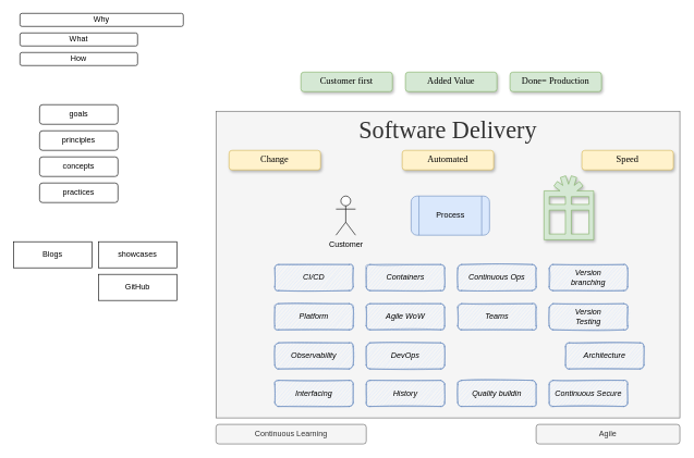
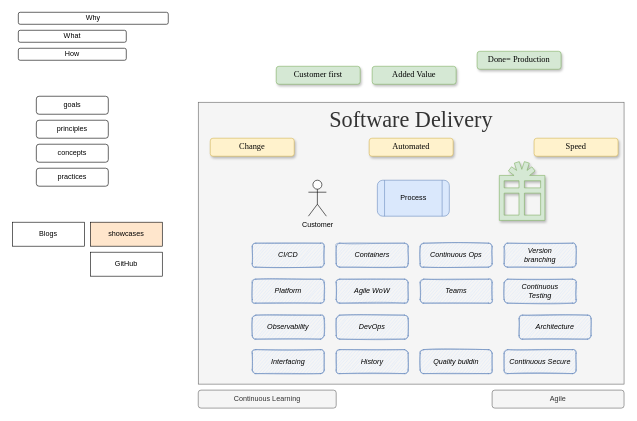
  <mxCell id="0" />
  <mxCell id="1" parent="0" />
  <mxCell id="2" value="Software Delivery" style="rounded=0;whiteSpace=wrap;html=1;container=1;verticalAlign=top;fontSize=37;labelBorderColor=none;fillColor=#f5f5f5;strokeColor=#666666;fontColor=#333333;fontFamily=Verdana;" parent="1" vertex="1"><mxGeometry x="330" y="170" width="710" height="470" as="geometry"><mxRectangle x="360" y="240" width="50" height="40" as="alternateBounds" /></mxGeometry></mxCell>
  <mxCell id="3" value="Process" style="shape=process;whiteSpace=wrap;html=1;backgroundOutline=1;fillColor=#dae8fc;strokeColor=#6c8ebf;rounded=1;" parent="2" vertex="1"><mxGeometry x="298.647" y="130" width="120" height="60" as="geometry" /></mxCell>
  <mxCell id="4" value="Customer" style="shape=umlActor;verticalLabelPosition=bottom;verticalAlign=top;html=1;outlineConnect=0;" parent="2" vertex="1"><mxGeometry x="183.647" y="130" width="30" height="60" as="geometry" /></mxCell>
  <mxCell id="5" value="CI/CD" style="rounded=1;whiteSpace=wrap;html=1;fontStyle=2;sketch=1;glass=0;fillColor=#dae8fc;strokeColor=#6c8ebf;" parent="2" vertex="1"><mxGeometry x="90" y="235" width="120" height="40" as="geometry" /></mxCell>
  <mxCell id="6" value="Containers" style="rounded=1;whiteSpace=wrap;html=1;fontStyle=2;sketch=1;glass=0;fillColor=#dae8fc;strokeColor=#6c8ebf;" parent="2" vertex="1"><mxGeometry x="230" y="235" width="120" height="40" as="geometry" /></mxCell>
  <mxCell id="7" value="Continuous Ops" style="rounded=1;whiteSpace=wrap;html=1;fontStyle=2;sketch=1;glass=0;fillColor=#dae8fc;strokeColor=#6c8ebf;" parent="2" vertex="1"><mxGeometry x="370" y="235" width="120" height="40" as="geometry" /></mxCell>
  <mxCell id="8" value="Version&lt;br&gt;branching" style="rounded=1;whiteSpace=wrap;html=1;fontStyle=2;sketch=1;glass=0;fillColor=#dae8fc;strokeColor=#6c8ebf;" parent="2" vertex="1"><mxGeometry x="510" y="235" width="120" height="40" as="geometry" /></mxCell>
  <mxCell id="9" value="Platform" style="rounded=1;whiteSpace=wrap;html=1;fontStyle=2;sketch=1;glass=0;fillColor=#dae8fc;strokeColor=#6c8ebf;" parent="2" vertex="1"><mxGeometry x="90" y="295" width="120" height="40" as="geometry" /></mxCell>
  <mxCell id="10" value="Agile WoW" style="rounded=1;whiteSpace=wrap;html=1;fontStyle=2;sketch=1;glass=0;fillColor=#dae8fc;strokeColor=#6c8ebf;" parent="2" vertex="1"><mxGeometry x="230" y="295" width="120" height="40" as="geometry" /></mxCell>
  <mxCell id="11" value="Teams" style="rounded=1;whiteSpace=wrap;html=1;fontStyle=2;sketch=1;glass=0;fillColor=#dae8fc;strokeColor=#6c8ebf;" parent="2" vertex="1"><mxGeometry x="370" y="295" width="120" height="40" as="geometry" /></mxCell>
- <mxCell id="12" value="Version&lt;br&gt;Testing" style="rounded=1;whiteSpace=wrap;html=1;fontStyle=2;sketch=1;glass=0;fillColor=#dae8fc;strokeColor=#6c8ebf;" parent="2" vertex="1"><mxGeometry x="510" y="295" width="120" height="40" as="geometry" /></mxCell>
+ <mxCell id="12" value="Continuous&lt;br&gt;Testing" style="rounded=1;whiteSpace=wrap;html=1;fontStyle=2;sketch=1;glass=0;fillColor=#dae8fc;strokeColor=#6c8ebf;" parent="2" vertex="1"><mxGeometry x="510" y="295" width="120" height="40" as="geometry" /></mxCell>
  <mxCell id="13" value="Observability" style="rounded=1;whiteSpace=wrap;html=1;fontStyle=2;sketch=1;glass=0;fillColor=#dae8fc;strokeColor=#6c8ebf;" parent="2" vertex="1"><mxGeometry x="90" y="355" width="120" height="40" as="geometry" /></mxCell>
  <mxCell id="14" value="DevOps" style="rounded=1;whiteSpace=wrap;html=1;fontStyle=2;sketch=1;glass=0;fillColor=#dae8fc;strokeColor=#6c8ebf;" parent="2" vertex="1"><mxGeometry x="230" y="355" width="120" height="40" as="geometry" /></mxCell>
  <mxCell id="15" value="Architecture" style="rounded=1;whiteSpace=wrap;html=1;fontStyle=2;sketch=1;glass=0;fillColor=#dae8fc;strokeColor=#6c8ebf;" parent="2" vertex="1"><mxGeometry x="535" y="355" width="120" height="40" as="geometry" /></mxCell>
  <mxCell id="16" value="Interfacing" style="rounded=1;whiteSpace=wrap;html=1;fontStyle=2;sketch=1;glass=0;fillColor=#dae8fc;strokeColor=#6c8ebf;" parent="2" vertex="1"><mxGeometry x="90" y="412.5" width="120" height="40" as="geometry" /></mxCell>
  <mxCell id="17" value="History" style="rounded=1;whiteSpace=wrap;html=1;fontStyle=2;sketch=1;glass=0;fillColor=#dae8fc;strokeColor=#6c8ebf;" parent="2" vertex="1"><mxGeometry x="230" y="412.5" width="120" height="40" as="geometry" /></mxCell>
  <mxCell id="18" value="Quality buildin" style="rounded=1;whiteSpace=wrap;html=1;fontStyle=2;sketch=1;glass=0;fillColor=#dae8fc;strokeColor=#6c8ebf;" parent="2" vertex="1"><mxGeometry x="370" y="412.5" width="120" height="40" as="geometry" /></mxCell>
  <mxCell id="19" value="Continuous Secure" style="rounded=1;whiteSpace=wrap;html=1;fontStyle=2;sketch=1;glass=0;fillColor=#dae8fc;strokeColor=#6c8ebf;" parent="2" vertex="1"><mxGeometry x="510" y="412.5" width="120" height="40" as="geometry" /></mxCell>
  <mxCell id="20" value="Speed" style="rounded=1;whiteSpace=wrap;html=1;shadow=1;glass=0;labelBackgroundColor=none;sketch=0;fontFamily=Verdana;fontSize=14;verticalAlign=top;fillColor=#fff2cc;strokeColor=#d6b656;" parent="2" vertex="1"><mxGeometry x="560" y="60" width="140" height="30" as="geometry" /></mxCell>
  <mxCell id="21" value="Automated" style="rounded=1;whiteSpace=wrap;html=1;shadow=1;glass=0;labelBackgroundColor=none;sketch=0;fontFamily=Verdana;fontSize=14;verticalAlign=top;fillColor=#fff2cc;strokeColor=#d6b656;" parent="2" vertex="1"><mxGeometry x="285" y="60" width="140" height="30" as="geometry" /></mxCell>
  <mxCell id="22" value="Why" style="rounded=1;whiteSpace=wrap;html=1;" parent="1" vertex="1"><mxGeometry x="30" y="20" width="250" height="20" as="geometry" /></mxCell>
  <mxCell id="23" value="What" style="rounded=1;whiteSpace=wrap;html=1;" parent="1" vertex="1"><mxGeometry x="30" y="50" width="180" height="20" as="geometry" /></mxCell>
  <mxCell id="24" value="How" style="rounded=1;whiteSpace=wrap;html=1;" parent="1" vertex="1"><mxGeometry x="30" y="80" width="180" height="20" as="geometry" /></mxCell>
  <mxCell id="25" value="Continuous Learning" style="rounded=1;whiteSpace=wrap;html=1;fillColor=#f5f5f5;strokeColor=#666666;fontColor=#333333;" parent="1" vertex="1"><mxGeometry x="330" y="650" width="230" height="30" as="geometry" /></mxCell>
  <mxCell id="26" value="principles" style="rounded=1;whiteSpace=wrap;html=1;" parent="1" vertex="1"><mxGeometry x="60" y="200" width="120" height="30" as="geometry" /></mxCell>
  <mxCell id="27" value="concepts" style="rounded=1;whiteSpace=wrap;html=1;" parent="1" vertex="1"><mxGeometry x="60" y="240" width="120" height="30" as="geometry" /></mxCell>
  <mxCell id="28" value="practices" style="rounded=1;whiteSpace=wrap;html=1;" parent="1" vertex="1"><mxGeometry x="60" y="280" width="120" height="30" as="geometry" /></mxCell>
  <mxCell id="29" value="goals" style="rounded=1;whiteSpace=wrap;html=1;" parent="1" vertex="1"><mxGeometry x="60" y="160" width="120" height="30" as="geometry" /></mxCell>
- <mxCell id="30" value="showcases" style="rounded=0;whiteSpace=wrap;html=1;" parent="1" vertex="1"><mxGeometry x="150" y="370" width="120" height="40" as="geometry" /></mxCell>
+ <mxCell id="30" value="showcases" style="rounded=0;whiteSpace=wrap;html=1;fillColor=#ffe6cc;" parent="1" vertex="1"><mxGeometry x="150" y="370" width="120" height="40" as="geometry" /></mxCell>
  <mxCell id="31" value="Blogs" style="rounded=0;whiteSpace=wrap;html=1;" parent="1" vertex="1"><mxGeometry x="20" y="370" width="120" height="40" as="geometry" /></mxCell>
  <mxCell id="32" value="GitHub" style="rounded=0;whiteSpace=wrap;html=1;" parent="1" vertex="1"><mxGeometry x="150" y="420" width="120" height="40" as="geometry" /></mxCell>
  <mxCell id="33" value="" style="shape=mxgraph.signs.travel.present;html=1;pointerEvents=1;fillColor=#d5e8d4;strokeColor=#82b366;verticalLabelPosition=bottom;verticalAlign=top;align=center;rounded=1;glass=0;labelBackgroundColor=none;sketch=0;fontSize=37;noLabel=1;shadow=1;" parent="1" vertex="1"><mxGeometry x="832" y="269" width="76" height="98" as="geometry" /></mxCell>
  <mxCell id="34" value="Change" style="rounded=1;whiteSpace=wrap;html=1;shadow=1;glass=0;labelBackgroundColor=none;sketch=0;fontFamily=Verdana;fontSize=14;verticalAlign=top;fillColor=#fff2cc;strokeColor=#d6b656;" parent="1" vertex="1"><mxGeometry x="350" y="230" width="140" height="30" as="geometry" /></mxCell>
  <mxCell id="35" value="Customer first" style="rounded=1;whiteSpace=wrap;html=1;shadow=1;glass=0;labelBackgroundColor=none;sketch=0;fontFamily=Verdana;fontSize=14;verticalAlign=top;fillColor=#d5e8d4;strokeColor=#82b366;" parent="1" vertex="1"><mxGeometry x="460" y="110" width="140" height="30" as="geometry" /></mxCell>
- <mxCell id="36" value="Done= Production" style="rounded=1;whiteSpace=wrap;html=1;shadow=1;glass=0;labelBackgroundColor=none;sketch=0;fontFamily=Verdana;fontSize=14;verticalAlign=top;fillColor=#d5e8d4;strokeColor=#82b366;" parent="1" vertex="1"><mxGeometry x="780" y="110" width="140" height="30" as="geometry" /></mxCell>
+ <mxCell id="36" value="Done= Production" style="rounded=1;whiteSpace=wrap;html=1;shadow=1;glass=0;labelBackgroundColor=none;sketch=0;fontFamily=Verdana;fontSize=14;verticalAlign=top;fillColor=#d5e8d4;strokeColor=#82b366;" parent="1" vertex="1"><mxGeometry x="795" y="85" width="140" height="30" as="geometry" /></mxCell>
  <mxCell id="37" value="Agile" style="rounded=1;whiteSpace=wrap;html=1;fillColor=#f5f5f5;strokeColor=#666666;fontColor=#333333;" parent="1" vertex="1"><mxGeometry x="820" y="650" width="220" height="30" as="geometry" /></mxCell>
  <mxCell id="38" value="Added Value" style="rounded=1;whiteSpace=wrap;html=1;shadow=1;glass=0;labelBackgroundColor=none;sketch=0;fontFamily=Verdana;fontSize=14;verticalAlign=top;fillColor=#d5e8d4;strokeColor=#82b366;" parent="1" vertex="1"><mxGeometry x="620" y="110" width="140" height="30" as="geometry" /></mxCell>
